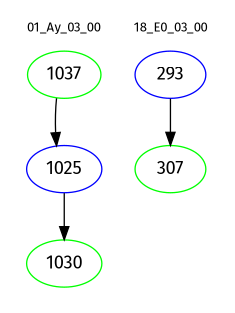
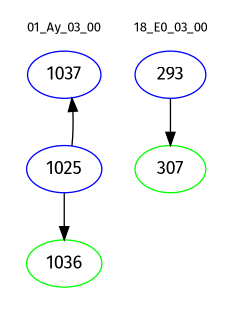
  digraph {
    fontname="Fira Sans"
    node [color=green fontname="Fira Sans"]
    edge [color=black fontname="Fira Sans"]
-   n1 [label=1037]
+   n1 [color=blue label=1037]
    n2 [color=blue label=1025]
-   n3 [label=1030]
+   n3 [label=1036]
    n4 [color=blue label=293]
    n5 [label=307]
    subgraph cluster_1 {
      color=white
      fontsize=10
      label="01_Ay_03_00"
      n1
      n2
      n3
    }
    subgraph cluster_2 {
      color=white
      fontsize=10
      label="18_E0_03_00"
      n4
      n5
    }
-   n1 -> n2
+   n2 -> n1
    n2 -> n3
    n4 -> n5
  }
